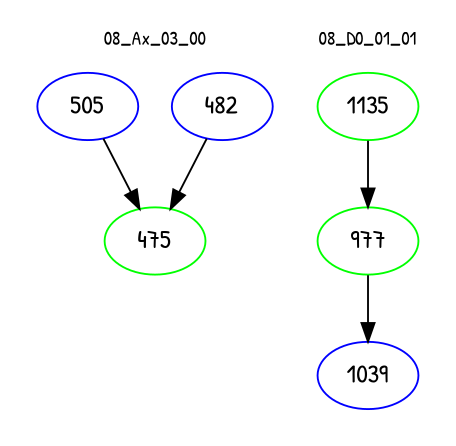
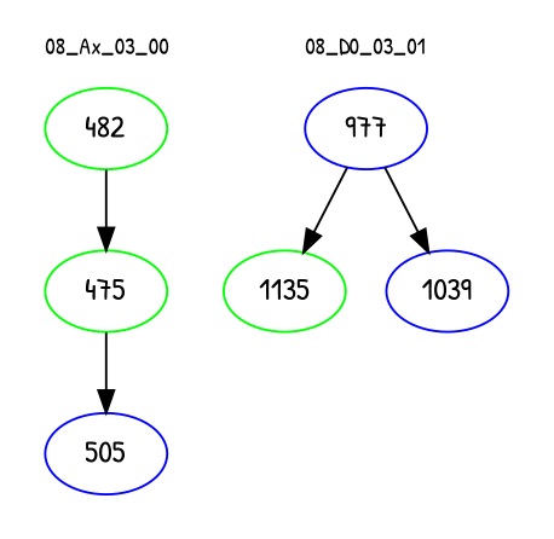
  digraph {
    fontname="Patrick Hand"
    node [color=green fontname="Patrick Hand"]
    edge [color=black fontname="Patrick Hand"]
-   n1 [color=blue label=482]
+   n1 [label=482]
    n2 [label=475]
    n3 [color=blue label=505]
    n4 [label=1135]
-   n5 [label=977]
+   n5 [color=blue label=977]
    n6 [color=blue label=1039]
    subgraph cluster_1 {
      color=white
      fontsize=10
      label="08_Ax_03_00"
      n1
      n2
      n3
    }
    subgraph cluster_2 {
      color=white
      fontsize=10
-     label="08_D0_01_01"
+     label="08_D0_03_01"
      n4
      n5
      n6
    }
    n1 -> n2
-   n3 -> n2
-   n4 -> n5
+   n2 -> n3
+   n5 -> n4
    n5 -> n6
  }
